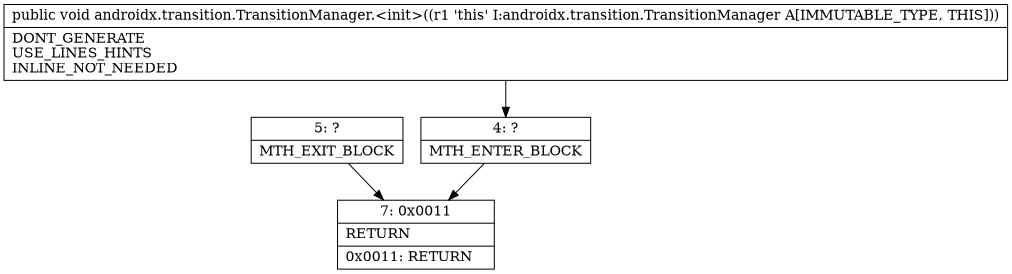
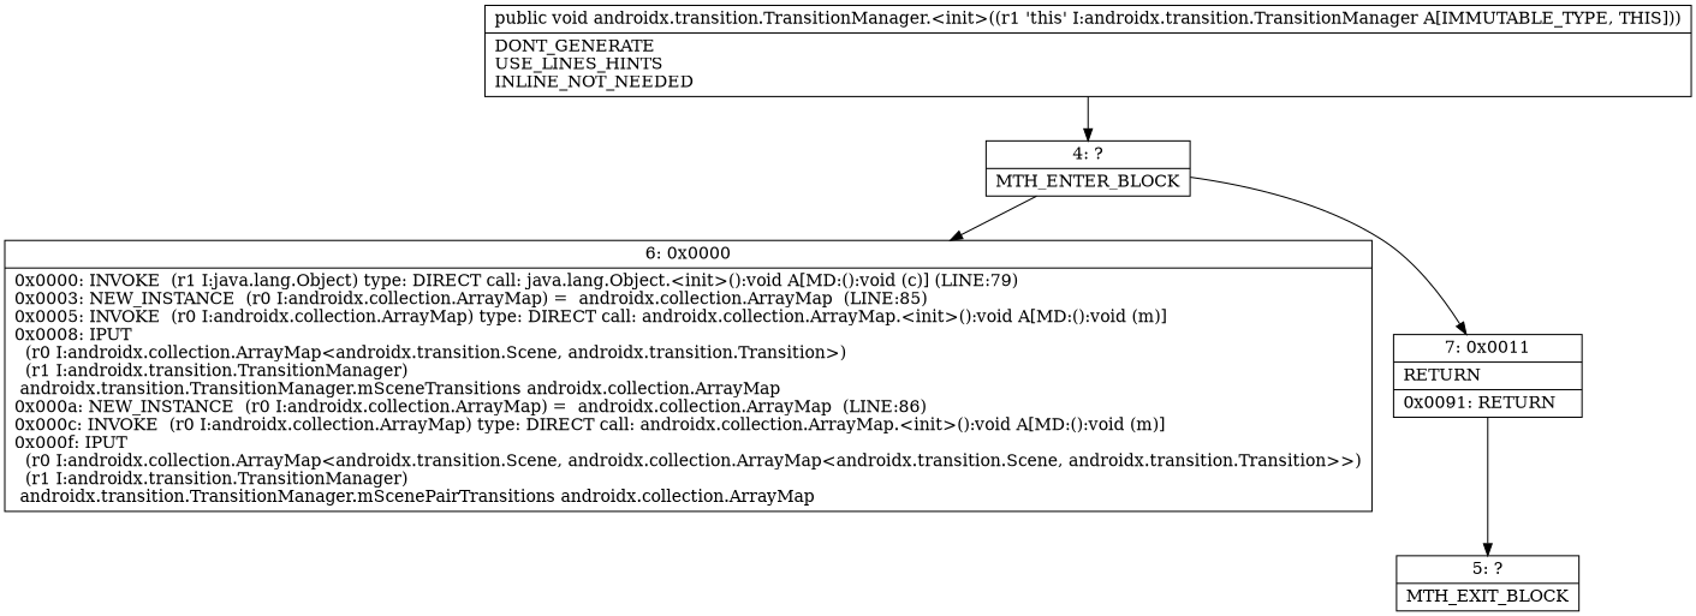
  digraph {
    node [shape=record]
    n1 [label="{4\:\ ?|MTH_ENTER_BLOCK\l}"]
-   n3 [label="{7\:\ 0x0011|RETURN\l|0x0011: RETURN   \l}"]
+   n2 [label="{6\:\ 0x0000|0x0000: INVOKE  (r1 I:java.lang.Object) type: DIRECT call: java.lang.Object.\<init\>():void A[MD:():void (c)] (LINE:79)\l0x0003: NEW_INSTANCE  (r0 I:androidx.collection.ArrayMap) =  androidx.collection.ArrayMap  (LINE:85)\l0x0005: INVOKE  (r0 I:androidx.collection.ArrayMap) type: DIRECT call: androidx.collection.ArrayMap.\<init\>():void A[MD:():void (m)]\l0x0008: IPUT  \l  (r0 I:androidx.collection.ArrayMap\<androidx.transition.Scene, androidx.transition.Transition\>)\l  (r1 I:androidx.transition.TransitionManager)\l androidx.transition.TransitionManager.mSceneTransitions androidx.collection.ArrayMap \l0x000a: NEW_INSTANCE  (r0 I:androidx.collection.ArrayMap) =  androidx.collection.ArrayMap  (LINE:86)\l0x000c: INVOKE  (r0 I:androidx.collection.ArrayMap) type: DIRECT call: androidx.collection.ArrayMap.\<init\>():void A[MD:():void (m)]\l0x000f: IPUT  \l  (r0 I:androidx.collection.ArrayMap\<androidx.transition.Scene, androidx.collection.ArrayMap\<androidx.transition.Scene, androidx.transition.Transition\>\>)\l  (r1 I:androidx.transition.TransitionManager)\l androidx.transition.TransitionManager.mScenePairTransitions androidx.collection.ArrayMap \l}"]
+   n3 [label="{7\:\ 0x0011|RETURN\l|0x0091: RETURN   \l}"]
    n4 [label="{5\:\ ?|MTH_EXIT_BLOCK\l}"]
    n5 [label="{public void androidx.transition.TransitionManager.\<init\>((r1 'this' I:androidx.transition.TransitionManager A[IMMUTABLE_TYPE, THIS]))  | DONT_GENERATE\lUSE_LINES_HINTS\lINLINE_NOT_NEEDED\l}"]
+   n1 -> n2
    n1 -> n3
-   n4 -> n3
+   n3 -> n4
    n5 -> n1
  }
